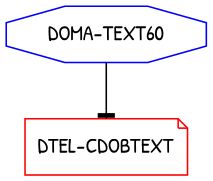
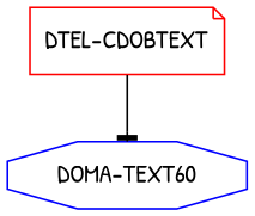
  digraph {
    fontname="Patrick Hand"
    node [fontname="Patrick Hand"]
    "DTEL-CDOBTEXT" [color=red shape=note]
    "DOMA-TEXT60" [color=blue shape=octagon]
-   "DOMA-TEXT60" -> "DTEL-CDOBTEXT" [arrowhead=tee fontname="Patrick Hand"]
+   "DTEL-CDOBTEXT" -> "DOMA-TEXT60" [arrowhead=tee fontname="Patrick Hand"]
  }
